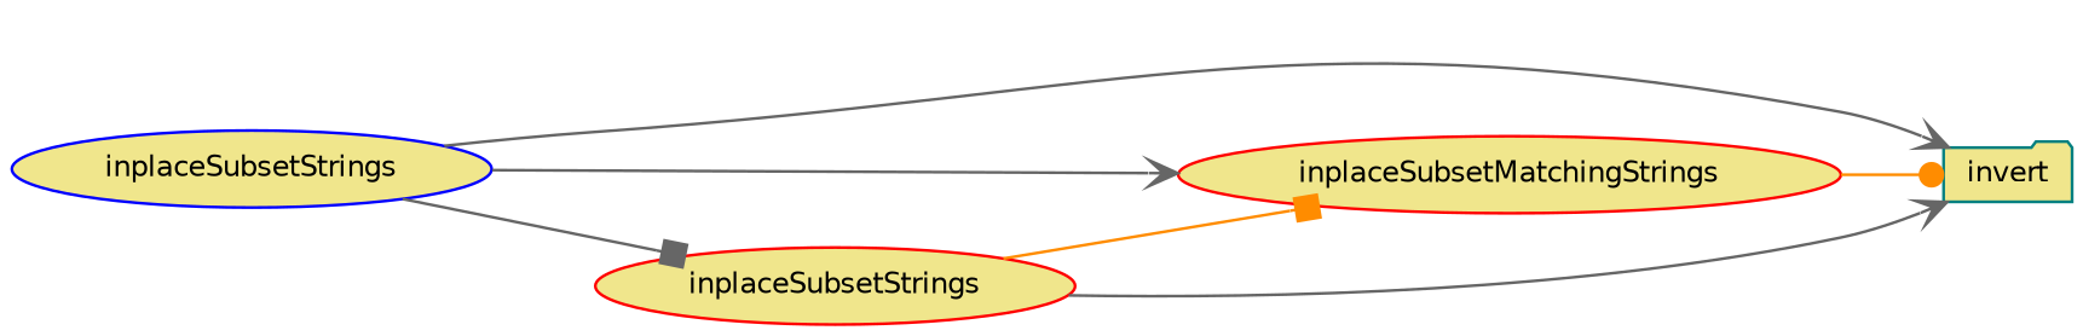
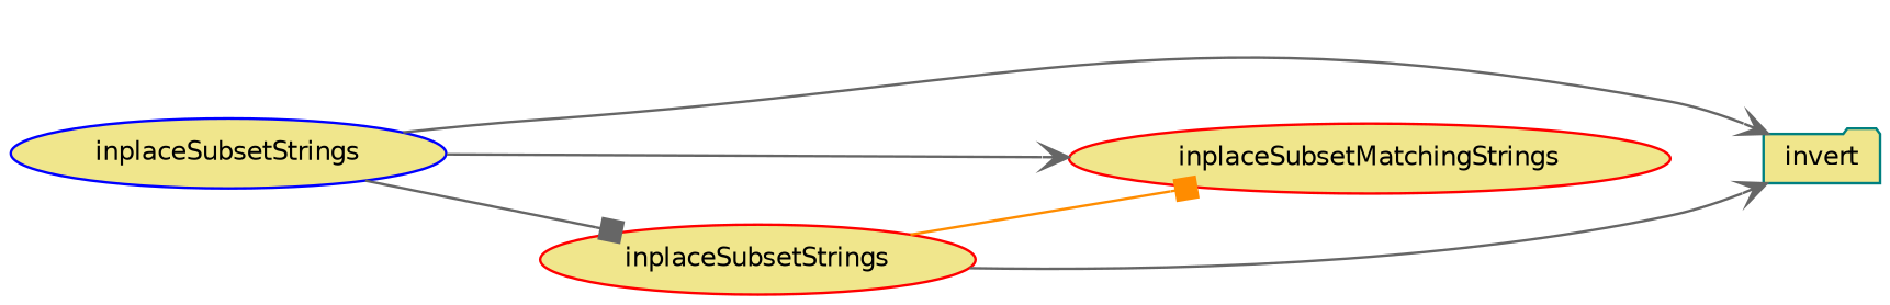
  digraph {
    rankdir=LR
    node [color=red fillcolor=khaki fontname=Helvetica fontsize=10 shape=ellipse style=filled]
    edge [color=gray40 fontname=Helvetica fontsize=10 labelfontname=Helvetica labelfontsize=10 style=solid arrowhead=vee]
    n1 [color=blue fontcolor=black height=0.2 label=inplaceSubsetStrings width=0.4]
    n2 [height=0.2 label=inplaceSubsetMatchingStrings width=0.4]
    n3 [color=teal height=0.2 label=invert shape=folder width=0.4]
    n4 [height=0.2 label=inplaceSubsetStrings width=0.4]
    n1 -> n2
    n1 -> n3
    n1 -> n4 [arrowhead=box]
-   n2 -> n3 [color=darkorange arrowhead=dot]
    n4 -> n2 [color=darkorange arrowhead=box]
    n4 -> n3
  }
